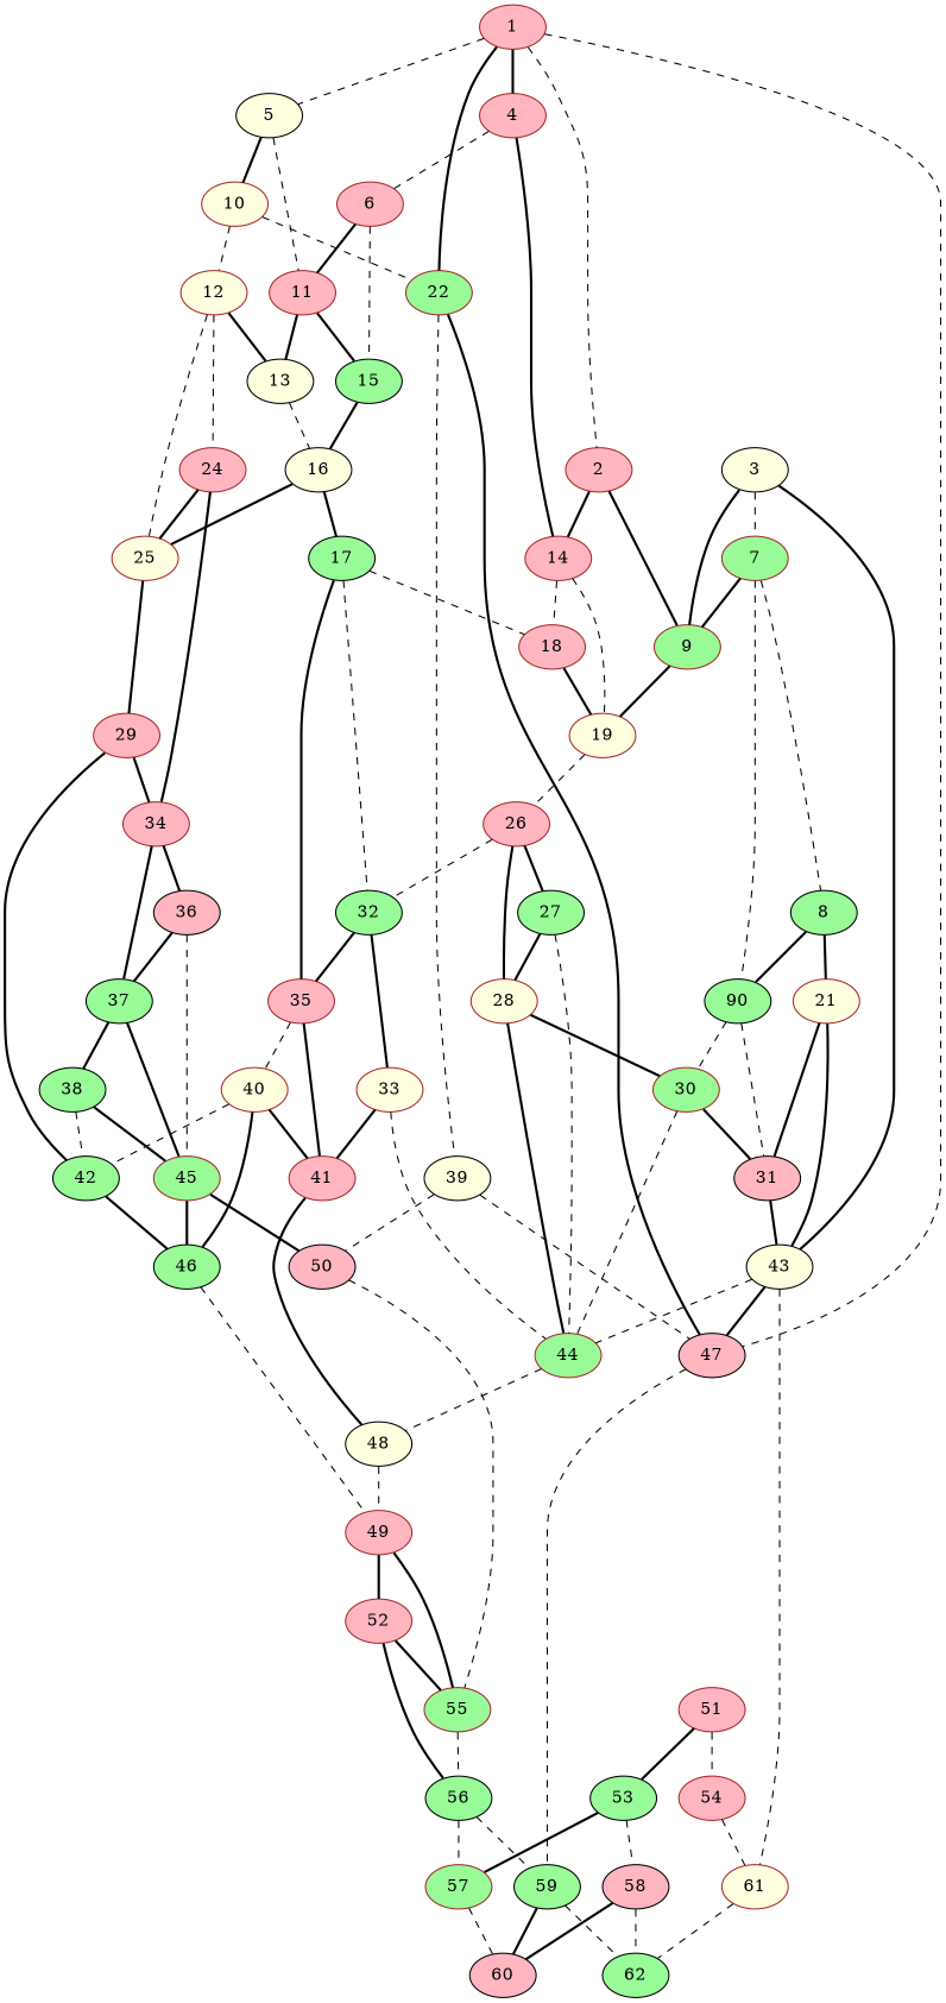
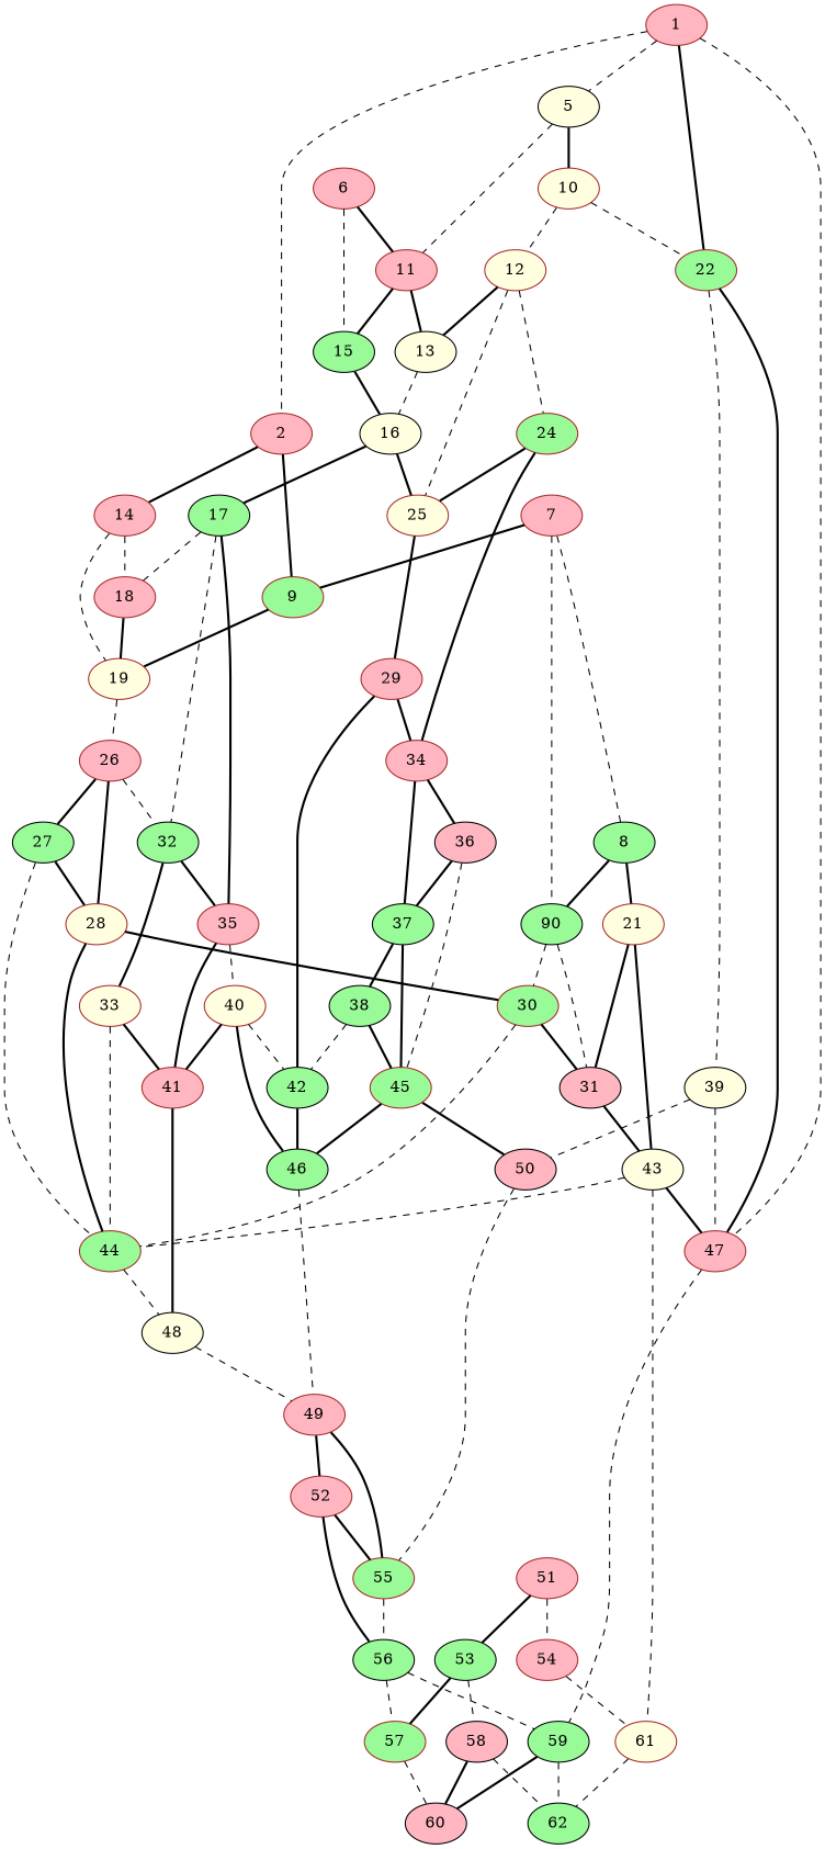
  graph {
    node [color=brown fillcolor=palegreen style=filled]
    edge [style=bold weight=1.0]
    1 [fillcolor=lightpink]
    2 [fillcolor=lightpink]
-   4 [fillcolor=lightpink]
    5 [color=black fillcolor=lightyellow]
    22
-   47 [color=black fillcolor=lightpink]
+   47 [fillcolor=lightpink]
    9
    14 [fillcolor=lightpink]
    6 [fillcolor=lightpink]
    10 [fillcolor=lightyellow]
    11 [fillcolor=lightpink]
    39 [color=black fillcolor=lightyellow]
    59 [color=black]
    19 [fillcolor=lightyellow]
    18 [fillcolor=lightpink]
-   3 [color=black fillcolor=lightyellow]
-   7
+   7 [fillcolor=lightpink]
    43 [color=black fillcolor=lightyellow]
    8 [color=black]
    n20 [color=black label=90]
    44
    61 [fillcolor=lightyellow]
    15 [color=black]
    12 [fillcolor=lightyellow]
    13 [color=black fillcolor=lightyellow]
    16 [color=black fillcolor=lightyellow]
    21 [fillcolor=lightyellow]
    30
    31 [color=black fillcolor=lightpink]
    26 [fillcolor=lightpink]
-   24 [fillcolor=lightpink]
+   24
    25 [fillcolor=lightyellow]
    34 [fillcolor=lightpink]
    29 [fillcolor=lightpink]
    17 [color=black]
    32 [color=black]
    35 [fillcolor=lightpink]
    33 [fillcolor=lightyellow]
    41 [fillcolor=lightpink]
    40 [fillcolor=lightyellow]
    27 [color=black]
    28 [fillcolor=lightyellow]
    50 [color=black fillcolor=lightpink]
    36 [color=black fillcolor=lightpink]
    37 [color=black]
    45
    42 [color=black]
    48 [color=black fillcolor=lightyellow]
    46 [color=black]
    38 [color=black]
    55
    49 [fillcolor=lightpink]
    62 [color=black]
    52 [fillcolor=lightpink]
    60 [color=black fillcolor=lightpink]
    53 [color=black]
    57
    58 [color=black fillcolor=lightpink]
    56 [color=black]
    51 [fillcolor=lightpink]
    54 [fillcolor=lightpink]
    1 -- 2 [style=dashed]
-   1 -- 4
    1 -- 5 [style=dashed]
    1 -- 22
    1 -- 47 [style=dashed]
    2 -- 9
    2 -- 14
-   4 -- 14
-   4 -- 6 [style=dashed]
    5 -- 10 [weight=2.0]
    5 -- 11 [style=dashed]
    22 -- 47
    22 -- 39 [style=dashed]
    47 -- 59 [style=dashed]
    9 -- 19
    14 -- 19 [style=dashed]
    14 -- 18 [style=dashed]
    6 -- 11
    6 -- 15 [style=dashed weight=2.0]
    10 -- 22 [style=dashed]
    10 -- 12 [style=dashed]
    11 -- 15
    11 -- 13
    39 -- 47 [style=dashed]
    39 -- 50 [style=dashed]
    59 -- 62 [style=dashed]
    59 -- 60
    19 -- 26 [style=dashed]
    18 -- 19
-   3 -- 9
-   3 -- 7 [style=dashed]
-   3 -- 43
    7 -- 9
    7 -- 8 [style=dashed]
    7 -- n20 [style=dashed]
    43 -- 47 [weight=2.0]
    43 -- 44 [style=dashed]
    43 -- 61 [style=dashed weight=2.0]
    8 -- n20
    8 -- 21 [weight=2.0]
    n20 -- 30 [style=dashed]
    n20 -- 31 [style=dashed]
    44 -- 48 [style=dashed]
    61 -- 62 [style=dashed]
    15 -- 16
    12 -- 13
    12 -- 24 [style=dashed]
    12 -- 25 [style=dashed]
    13 -- 16 [style=dashed]
    16 -- 25
    16 -- 17
    21 -- 43
    21 -- 31
    30 -- 44 [style=dashed]
    30 -- 31
    31 -- 43
    26 -- 32 [style=dashed]
    26 -- 27
    26 -- 28
    24 -- 25
    24 -- 34
    25 -- 29
    34 -- 36
    34 -- 37
    29 -- 34
    29 -- 42 [weight=2.0]
    17 -- 18 [style=dashed]
    17 -- 32 [style=dashed]
    17 -- 35
    32 -- 35
    32 -- 33
    35 -- 41
    35 -- 40 [style=dashed]
    33 -- 44 [style=dashed]
    33 -- 41
    41 -- 48
    40 -- 41
    40 -- 42 [style=dashed]
    40 -- 46
    27 -- 44 [style=dashed]
    27 -- 28
    28 -- 44
    28 -- 30
    50 -- 55 [style=dashed]
    36 -- 37
    36 -- 45 [style=dashed]
    37 -- 45
    37 -- 38
    45 -- 50 [weight=2.0]
    45 -- 46
    42 -- 46 [weight=2.0]
    48 -- 49 [style=dashed]
    46 -- 49 [style=dashed]
    38 -- 45
    38 -- 42 [style=dashed]
    55 -- 56 [style=dashed]
    49 -- 55
    49 -- 52
    52 -- 55
    52 -- 56
    53 -- 57
    53 -- 58 [style=dashed]
    57 -- 60 [style=dashed weight=2.0]
    58 -- 62 [style=dashed]
    58 -- 60
    56 -- 59 [style=dashed]
    56 -- 57 [style=dashed]
    51 -- 53
    51 -- 54 [style=dashed weight=2.0]
    54 -- 61 [style=dashed]
  }
